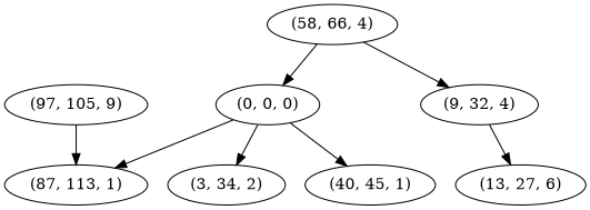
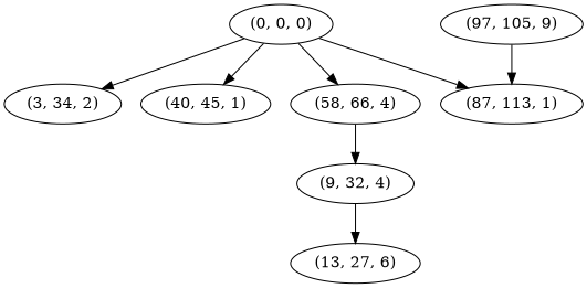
  digraph {
    "(0, 0, 0)"
    "(3, 34, 2)"
    "(40, 45, 1)"
    "(58, 66, 4)"
    "(87, 113, 1)"
    "(9, 32, 4)"
    "(13, 27, 6)"
    "(97, 105, 9)"
    "(0, 0, 0)" -> "(3, 34, 2)"
    "(0, 0, 0)" -> "(40, 45, 1)"
-   "(58, 66, 4)" -> "(0, 0, 0)"
+   "(0, 0, 0)" -> "(58, 66, 4)"
    "(0, 0, 0)" -> "(87, 113, 1)"
    "(58, 66, 4)" -> "(9, 32, 4)"
    "(9, 32, 4)" -> "(13, 27, 6)"
    "(97, 105, 9)" -> "(87, 113, 1)"
  }
